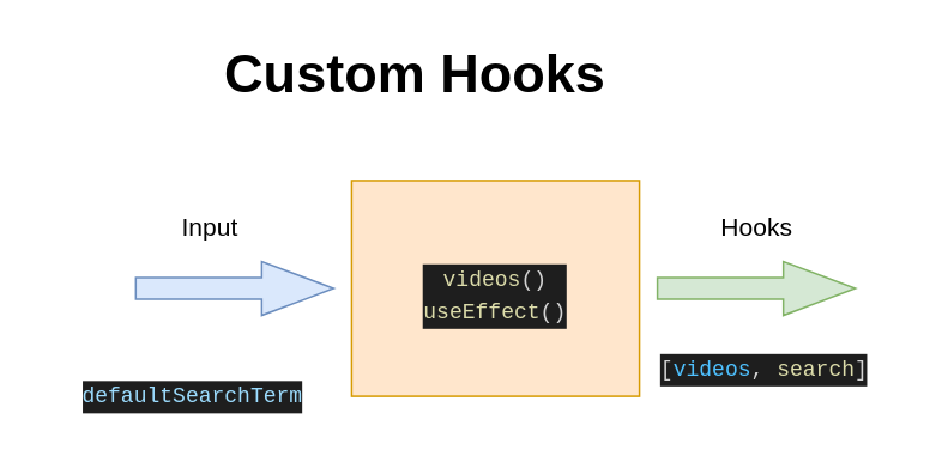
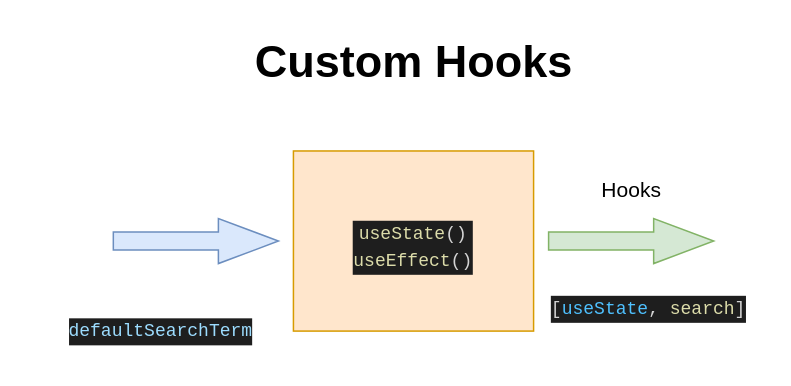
  <mxCell id="0" />
  <mxCell id="1" parent="0" />
- <mxCell id="2" value="Custom Hooks" style="text;html=1;align=center;verticalAlign=middle;resizable=0;points=[];autosize=1;strokeColor=none;fontSize=30;fontStyle=1" vertex="1" parent="1"><mxGeometry x="115" y="20" width="230" height="40" as="geometry" /></mxCell>
+ <mxCell id="2" value="Custom Hooks" style="text;html=1;align=center;verticalAlign=middle;resizable=0;points=[];autosize=1;strokeColor=none;fontSize=30;fontStyle=1" vertex="1" parent="1"><mxGeometry x="160" y="20" width="230" height="40" as="geometry" /></mxCell>
  <mxCell id="3" value="" style="rounded=0;whiteSpace=wrap;html=1;fillColor=#ffe6cc;strokeColor=#d79b00;" vertex="1" parent="1"><mxGeometry x="195" y="100" width="160" height="120" as="geometry" /></mxCell>
  <mxCell id="4" value="" style="html=1;shadow=0;dashed=0;align=center;verticalAlign=middle;shape=mxgraph.arrows2.arrow;dy=0.6;dx=40;notch=0;fillColor=#dae8fc;strokeColor=#6c8ebf;" vertex="1" parent="1"><mxGeometry x="75" y="145" width="110" height="30" as="geometry" /></mxCell>
  <mxCell id="5" value="" style="html=1;shadow=0;dashed=0;align=center;verticalAlign=middle;shape=mxgraph.arrows2.arrow;dy=0.6;dx=40;notch=0;fillColor=#d5e8d4;strokeColor=#82b366;" vertex="1" parent="1"><mxGeometry x="365" y="145" width="110" height="30" as="geometry" /></mxCell>
- <mxCell id="6" value="&lt;meta charset=&quot;utf-8&quot;&gt;&lt;div style=&quot;color: rgb(212, 212, 212); background-color: rgb(30, 30, 30); font-family: menlo, monaco, &amp;quot;courier new&amp;quot;, monospace; font-weight: normal; font-size: 12px; line-height: 18px;&quot;&gt;&lt;div&gt;&lt;span style=&quot;color: #d4d4d4&quot;&gt;[&lt;/span&gt;&lt;span style=&quot;color: #4fc1ff&quot;&gt;videos&lt;/span&gt;&lt;span style=&quot;color: #d4d4d4&quot;&gt;, &lt;/span&gt;&lt;span style=&quot;color: #dcdcaa&quot;&gt;search&lt;/span&gt;&lt;span style=&quot;color: #d4d4d4&quot;&gt;]&lt;/span&gt;&lt;/div&gt;&lt;/div&gt;" style="text;whiteSpace=wrap;html=1;align=left;" vertex="1" parent="1"><mxGeometry x="365" y="190" width="140" height="30" as="geometry" /></mxCell>
+ <mxCell id="6" value="&lt;meta charset=&quot;utf-8&quot;&gt;&lt;div style=&quot;color: rgb(212, 212, 212); background-color: rgb(30, 30, 30); font-family: menlo, monaco, &amp;quot;courier new&amp;quot;, monospace; font-weight: normal; font-size: 12px; line-height: 18px;&quot;&gt;&lt;div&gt;&lt;span style=&quot;color: #d4d4d4&quot;&gt;[&lt;/span&gt;&lt;span style=&quot;color: #4fc1ff&quot;&gt;useState&lt;/span&gt;&lt;span style=&quot;color: #d4d4d4&quot;&gt;, &lt;/span&gt;&lt;span style=&quot;color: #dcdcaa&quot;&gt;search&lt;/span&gt;&lt;span style=&quot;color: #d4d4d4&quot;&gt;]&lt;/span&gt;&lt;/div&gt;&lt;/div&gt;" style="text;whiteSpace=wrap;html=1;align=left;" vertex="1" parent="1"><mxGeometry x="365" y="190" width="140" height="30" as="geometry" /></mxCell>
  <mxCell id="7" value="&lt;meta charset=&quot;utf-8&quot;&gt;&lt;div style=&quot;color: rgb(212, 212, 212); background-color: rgb(30, 30, 30); font-family: menlo, monaco, &amp;quot;courier new&amp;quot;, monospace; font-weight: normal; font-size: 12px; line-height: 18px;&quot;&gt;&lt;div&gt;&lt;span style=&quot;color: #9cdcfe&quot;&gt;defaultSearchTerm&lt;/span&gt;&lt;/div&gt;&lt;/div&gt;" style="text;whiteSpace=wrap;html=1;align=right;" vertex="1" parent="1"><mxGeometry x="20" y="205" width="150" height="30" as="geometry" /></mxCell>
- <mxCell id="8" value="&lt;div style=&quot;color: rgb(212 , 212 , 212) ; background-color: rgb(30 , 30 , 30) ; font-family: &amp;quot;menlo&amp;quot; , &amp;quot;monaco&amp;quot; , &amp;quot;courier new&amp;quot; , monospace ; font-weight: normal ; font-size: 12px ; line-height: 18px&quot;&gt;&lt;div&gt;&lt;span style=&quot;color: #dcdcaa&quot;&gt;videos&lt;/span&gt;&lt;span style=&quot;color: #d4d4d4&quot;&gt;()&lt;/span&gt;&lt;/div&gt;&lt;div&gt;&lt;div style=&quot;font-family: &amp;quot;menlo&amp;quot; , &amp;quot;monaco&amp;quot; , &amp;quot;courier new&amp;quot; , monospace ; line-height: 18px&quot;&gt;&lt;span style=&quot;color: #dcdcaa&quot;&gt;useEffect&lt;/span&gt;()&lt;/div&gt;&lt;/div&gt;&lt;/div&gt;" style="text;whiteSpace=wrap;html=1;align=center;" vertex="1" parent="1"><mxGeometry x="220" y="140" width="110" height="50" as="geometry" /></mxCell>
+ <mxCell id="8" value="&lt;div style=&quot;color: rgb(212 , 212 , 212) ; background-color: rgb(30 , 30 , 30) ; font-family: &amp;quot;menlo&amp;quot; , &amp;quot;monaco&amp;quot; , &amp;quot;courier new&amp;quot; , monospace ; font-weight: normal ; font-size: 12px ; line-height: 18px&quot;&gt;&lt;div&gt;&lt;span style=&quot;color: #dcdcaa&quot;&gt;useState&lt;/span&gt;&lt;span style=&quot;color: #d4d4d4&quot;&gt;()&lt;/span&gt;&lt;/div&gt;&lt;div&gt;&lt;div style=&quot;font-family: &amp;quot;menlo&amp;quot; , &amp;quot;monaco&amp;quot; , &amp;quot;courier new&amp;quot; , monospace ; line-height: 18px&quot;&gt;&lt;span style=&quot;color: #dcdcaa&quot;&gt;useEffect&lt;/span&gt;()&lt;/div&gt;&lt;/div&gt;&lt;/div&gt;" style="text;whiteSpace=wrap;html=1;align=center;" vertex="1" parent="1"><mxGeometry x="220" y="140" width="110" height="50" as="geometry" /></mxCell>
  <mxCell id="9" style="edgeStyle=orthogonalEdgeStyle;rounded=0;orthogonalLoop=1;jettySize=auto;html=1;exitX=0.5;exitY=1;exitDx=0;exitDy=0;align=center;" edge="1" parent="1" source="8" target="8"><mxGeometry relative="1" as="geometry" /></mxCell>
- <mxCell id="10" value="Input" style="text;html=1;align=center;verticalAlign=middle;resizable=0;points=[];autosize=1;strokeColor=none;fontSize=14;" vertex="1" parent="1"><mxGeometry x="91" y="116" width="50" height="20" as="geometry" /></mxCell>
  <mxCell id="11" value="Hooks" style="text;html=1;align=center;verticalAlign=middle;resizable=0;points=[];autosize=1;strokeColor=none;fontSize=14;" vertex="1" parent="1"><mxGeometry x="390" y="116" width="60" height="20" as="geometry" /></mxCell>
